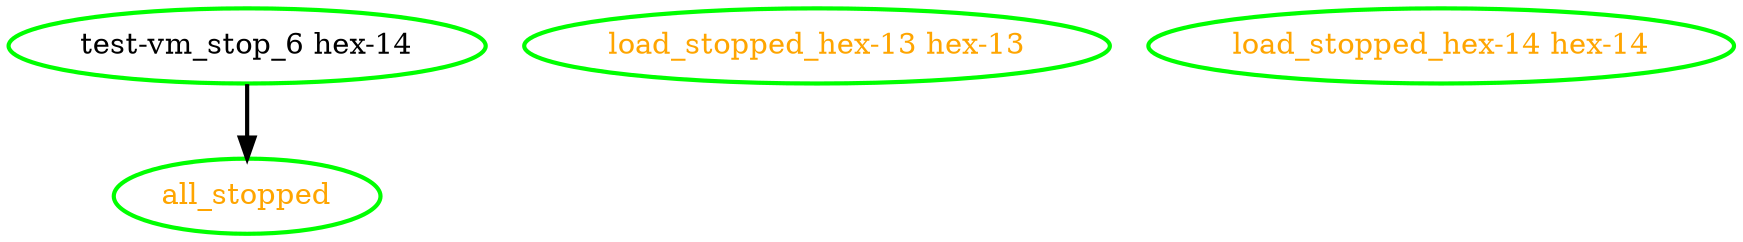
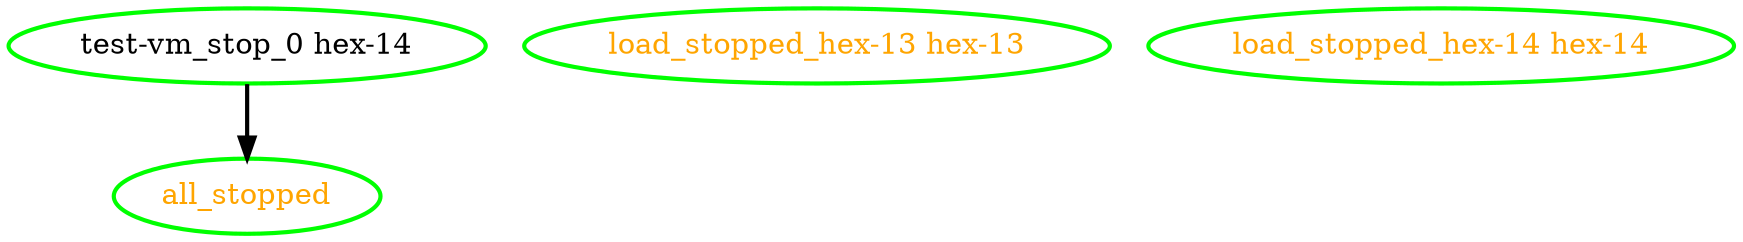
  digraph {
    node [color=green fontcolor=orange style=bold]
    all_stopped
    "load_stopped_hex-13 hex-13"
    "load_stopped_hex-14 hex-14"
-   "test-vm_stop_0 hex-14" [fontcolor=black label="test-vm_stop_6 hex-14"]
+   "test-vm_stop_0 hex-14" [fontcolor=black]
    "test-vm_stop_0 hex-14" -> all_stopped [style=bold]
  }
